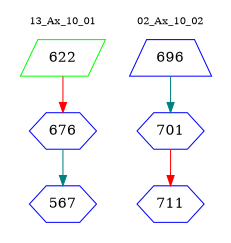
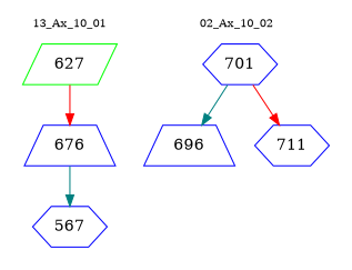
  digraph {
    node [color=blue shape=hexagon]
    edge [color=red]
-   n1 [color=green label=622 shape=parallelogram]
-   n2 [label=676]
+   n1 [color=green label=627 shape=parallelogram]
+   n2 [label=676 shape=trapezium]
    n3 [label=567]
    n4 [label=696 shape=trapezium]
    n5 [label=701]
    n6 [label=711]
    subgraph cluster_1 {
      color=white
      fontsize=10
      label="13_Ax_10_01"
      n1
      n2
      n3
    }
    subgraph cluster_2 {
      color=white
      fontsize=10
      label="02_Ax_10_02"
      n4
      n5
      n6
    }
    n1 -> n2
    n2 -> n3 [color=teal]
-   n4 -> n5 [color=teal]
+   n5 -> n4 [color=teal]
    n5 -> n6
  }
